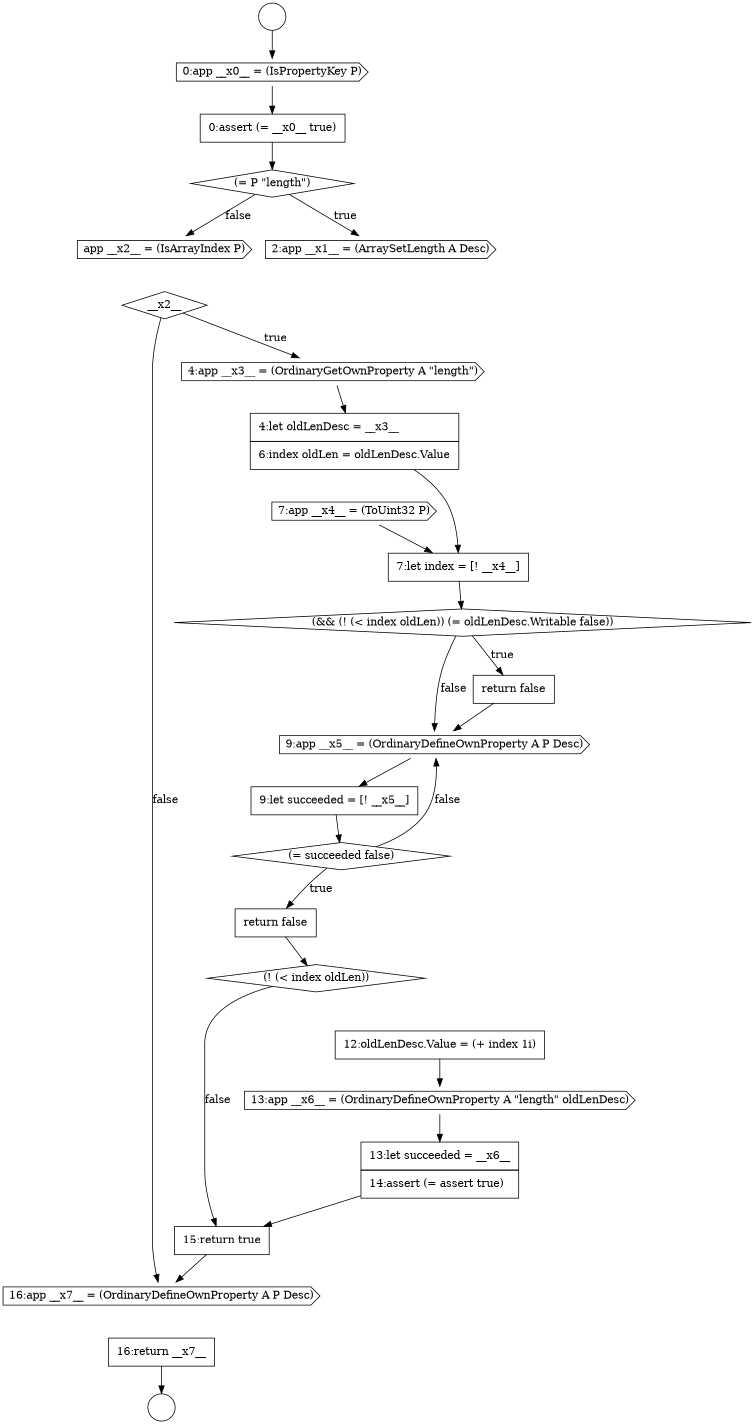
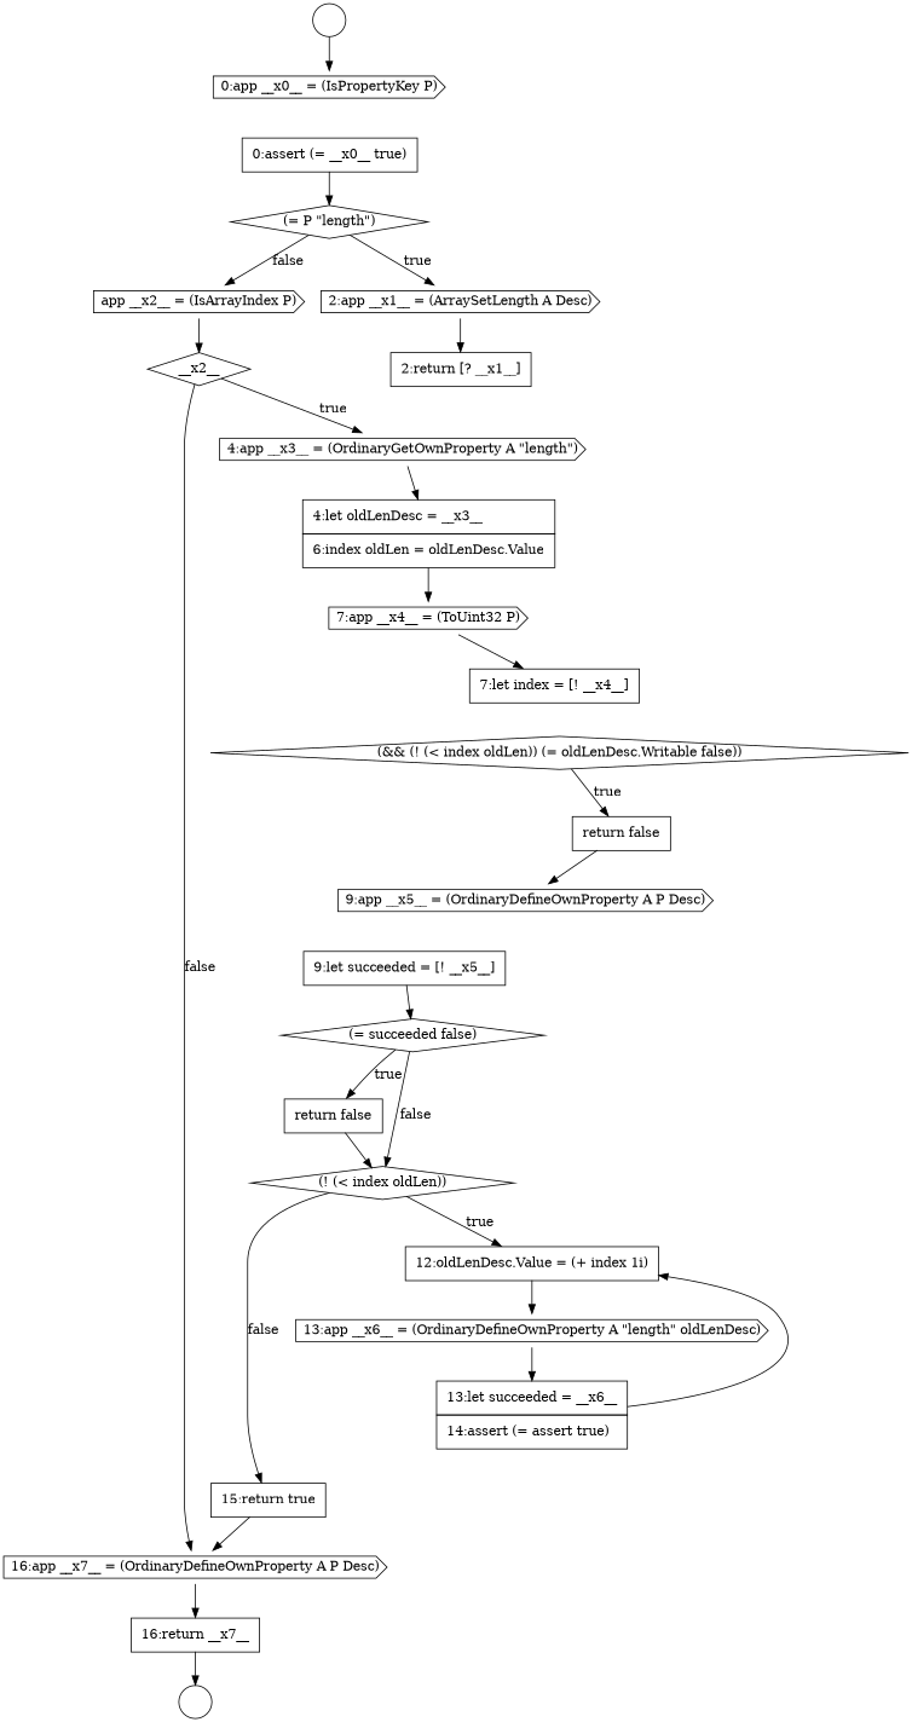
  digraph {
    node [color=black fillcolor=white shape=none style=filled]
    edge [color=black]
    n1 [label=<<font color="black">     <table border="0" cellborder="1" cellspacing="0" cellpadding="10">       <tr><td align="left">return false</td></tr>     </table>   </font>> margin=0]
    n2 [label=<<font color="black">(! (&lt; index oldLen))</font>> shape=diamond]
    n3 [label=<<font color="black">     <table border="0" cellborder="1" cellspacing="0" cellpadding="10">       <tr><td align="left">15:return true</td></tr>     </table>   </font>> margin=0]
    n4 [label=<<font color="black">     <table border="0" cellborder="1" cellspacing="0" cellpadding="10">       <tr><td align="left">12:oldLenDesc.Value = (+ index 1i)</td></tr>     </table>   </font>> margin=0]
    n5 [label=<<font color="black">     <table border="0" cellborder="1" cellspacing="0" cellpadding="10">       <tr><td align="left">16:return __x7__</td></tr>     </table>   </font>> margin=0]
    n6 [label=" " shape=circle]
    n7 [label=<<font color="black">     <table border="0" cellborder="1" cellspacing="0" cellpadding="10">       <tr><td align="left">4:let oldLenDesc = __x3__</td></tr>       <tr><td align="left">6:index oldLen = oldLenDesc.Value</td></tr>     </table>   </font>> margin=0]
    n8 [label=<<font color="black">7:app __x4__ = (ToUint32 P)</font>> shape=cds]
    n9 [label=<<font color="black">     <table border="0" cellborder="1" cellspacing="0" cellpadding="10">       <tr><td align="left">7:let index = [! __x4__]</td></tr>     </table>   </font>> margin=0]
    n10 [label=" " shape=circle]
    n11 [label=<<font color="black">0:app __x0__ = (IsPropertyKey P)</font>> shape=cds]
    n12 [label=<<font color="black">     <table border="0" cellborder="1" cellspacing="0" cellpadding="10">       <tr><td align="left">0:assert (= __x0__ true)</td></tr>     </table>   </font>> margin=0]
    n13 [label=<<font color="black">     <table border="0" cellborder="1" cellspacing="0" cellpadding="10">       <tr><td align="left">13:let succeeded = __x6__</td></tr>       <tr><td align="left">14:assert (= assert true)</td></tr>     </table>   </font>> margin=0]
    n14 [label=<<font color="black">16:app __x7__ = (OrdinaryDefineOwnProperty A P Desc)</font>> shape=cds]
    n15 [label=<<font color="black">4:app __x3__ = (OrdinaryGetOwnProperty A &quot;length&quot;)</font>> shape=cds]
    n16 [label=<<font color="black">13:app __x6__ = (OrdinaryDefineOwnProperty A &quot;length&quot; oldLenDesc)</font>> shape=cds]
    n17 [label=<<font color="black">(&amp;&amp; (! (&lt; index oldLen)) (= oldLenDesc.Writable false))</font>> shape=diamond]
    n18 [label=<<font color="black">9:app __x5__ = (OrdinaryDefineOwnProperty A P Desc)</font>> shape=cds]
    n19 [label=<<font color="black">     <table border="0" cellborder="1" cellspacing="0" cellpadding="10">       <tr><td align="left">return false</td></tr>     </table>   </font>> margin=0]
    n20 [label=<<font color="black">     <table border="0" cellborder="1" cellspacing="0" cellpadding="10">       <tr><td align="left">9:let succeeded = [! __x5__]</td></tr>     </table>   </font>> margin=0]
    n21 [label=<<font color="black">app __x2__ = (IsArrayIndex P)</font>> shape=cds]
    n22 [label=<<font color="black">__x2__</font>> shape=diamond]
+   n23 [label=<<font color="black">     <table border="0" cellborder="1" cellspacing="0" cellpadding="10">       <tr><td align="left">2:return [? __x1__]</td></tr>     </table>   </font>> margin=0]
    n24 [label=<<font color="black">(= P &quot;length&quot;)</font>> shape=diamond]
    n25 [label=<<font color="black">2:app __x1__ = (ArraySetLength A Desc)</font>> shape=cds]
    n26 [label=<<font color="black">(= succeeded false)</font>> shape=diamond]
    n1 -> n2
    n2 -> n3 [label=<<font color="black">false</font>>]
+   n2 -> n4 [label=<<font color="black">true</font>>]
    n3 -> n14
    n4 -> n16
    n5 -> n6
-   n7 -> n9
+   n7 -> n8
    n8 -> n9
-   n9 -> n17
    n10 -> n11
-   n11 -> n12
    n12 -> n24
-   n13 -> n3
+   n13 -> n4
+   n14 -> n5
    n15 -> n7
    n16 -> n13
-   n17 -> n18 [label=<<font color="black">false</font>>]
    n17 -> n19 [label=<<font color="black">true</font>>]
-   n18 -> n20
    n19 -> n18
    n20 -> n26
+   n21 -> n22
    n22 -> n14 [label=<<font color="black">false</font>>]
    n22 -> n15 [label=<<font color="black">true</font>>]
    n24 -> n21 [label=<<font color="black">false</font>>]
    n24 -> n25 [label=<<font color="black">true</font>>]
+   n25 -> n23
    n26 -> n1 [label=<<font color="black">true</font>>]
-   n26 -> n18 [label=<<font color="black">false</font>>]
+   n26 -> n2 [label=<<font color="black">false</font>>]
  }
